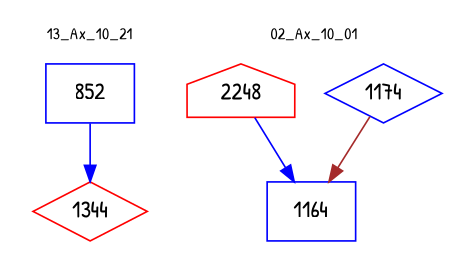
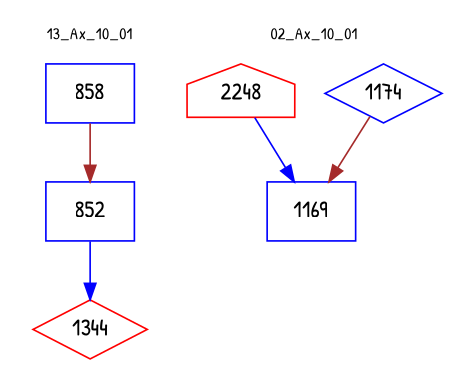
  digraph {
    fontname="Patrick Hand"
    node [color=blue fontname="Patrick Hand" shape=box]
    edge [color=brown fontname="Patrick Hand"]
+   n1 [label=858]
    n2 [label=852]
    n3 [color=red label=1344 shape=diamond]
    n4 [label=1174 shape=diamond]
-   n5 [label=1164]
+   n5 [label=1169]
    n6 [color=red label=2248 shape=house]
    subgraph cluster_1 {
      color=white
      fontsize=10
-     label="13_Ax_10_21"
+     label="13_Ax_10_01"
+     n1
      n2
      n3
    }
    subgraph cluster_2 {
      color=white
      fontsize=10
      label="02_Ax_10_01"
      n4
      n5
      n6
    }
+   n1 -> n2
    n2 -> n3 [color=blue]
    n4 -> n5
    n6 -> n5 [color=blue]
  }
